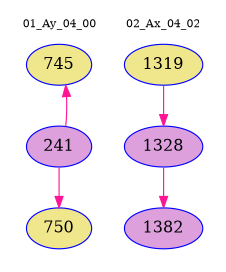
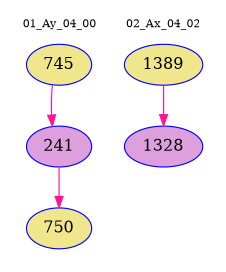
  digraph {
    node [color=blue fillcolor=khaki style=filled]
    edge [color=deeppink]
    n1 [label=745]
    n2 [fillcolor=plum label=241]
    n3 [label=750]
-   n4 [label=1319]
+   n4 [label=1389]
    n5 [fillcolor=plum label=1328]
-   n6 [fillcolor=plum label=1382]
    subgraph cluster_1 {
      color=white
      fontsize=10
      label="01_Ay_04_00"
      n1
      n2
      n3
    }
    subgraph cluster_2 {
      color=white
      fontsize=10
      label="02_Ax_04_02"
      n4
      n5
-     n6
    }
-   n2 -> n1
+   n1 -> n2
    n2 -> n3
    n4 -> n5
-   n5 -> n6
  }
